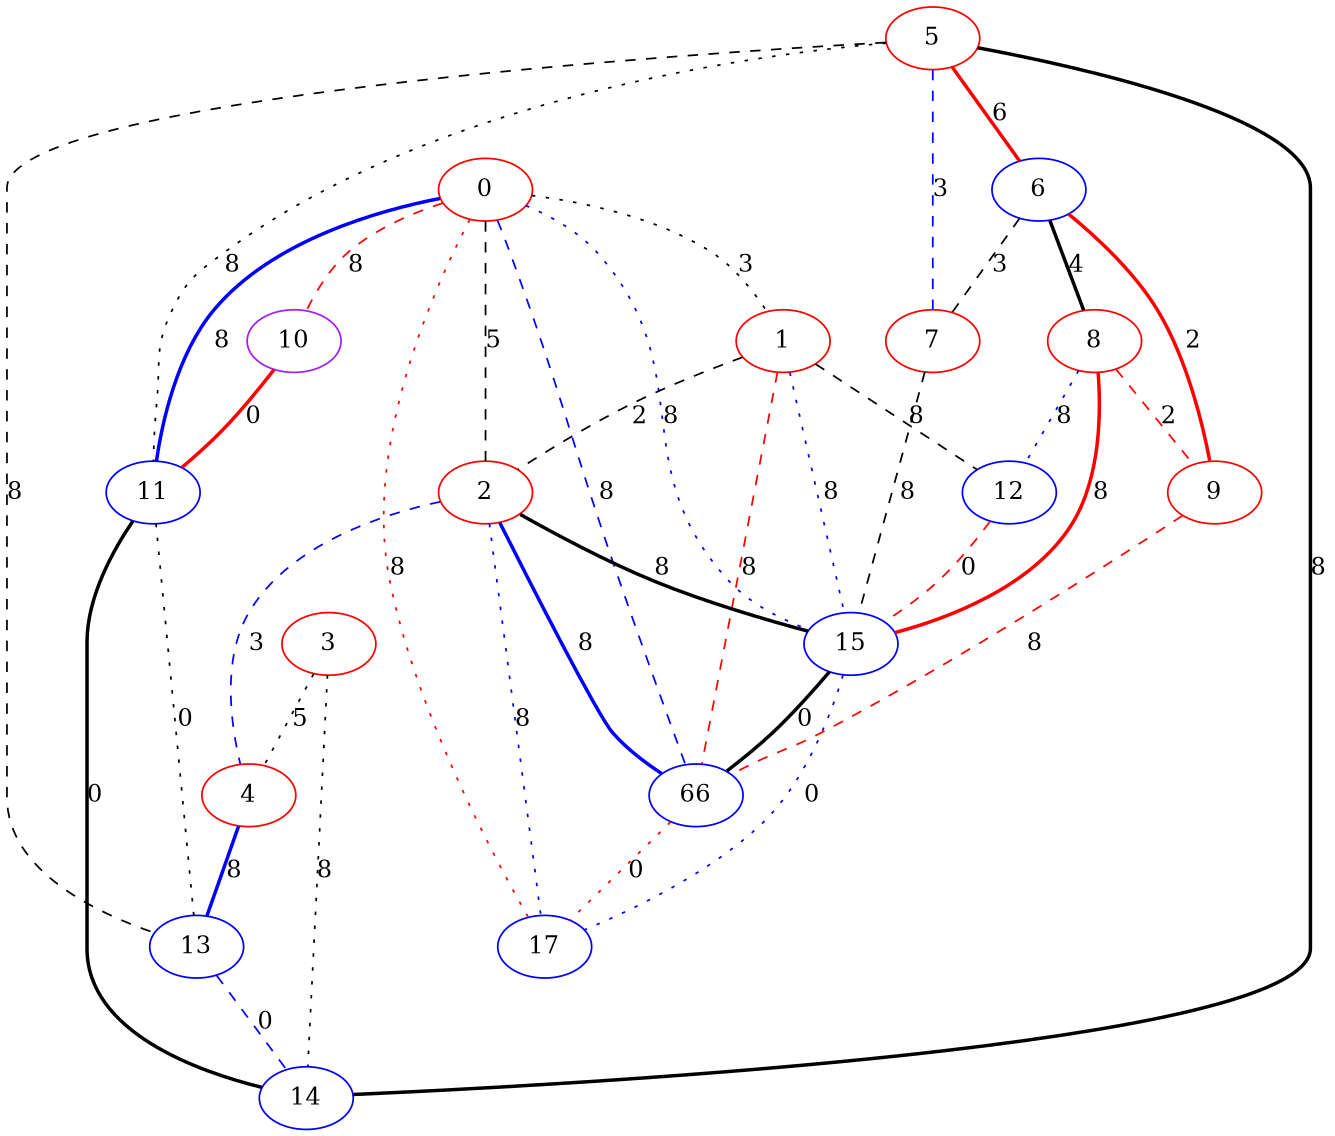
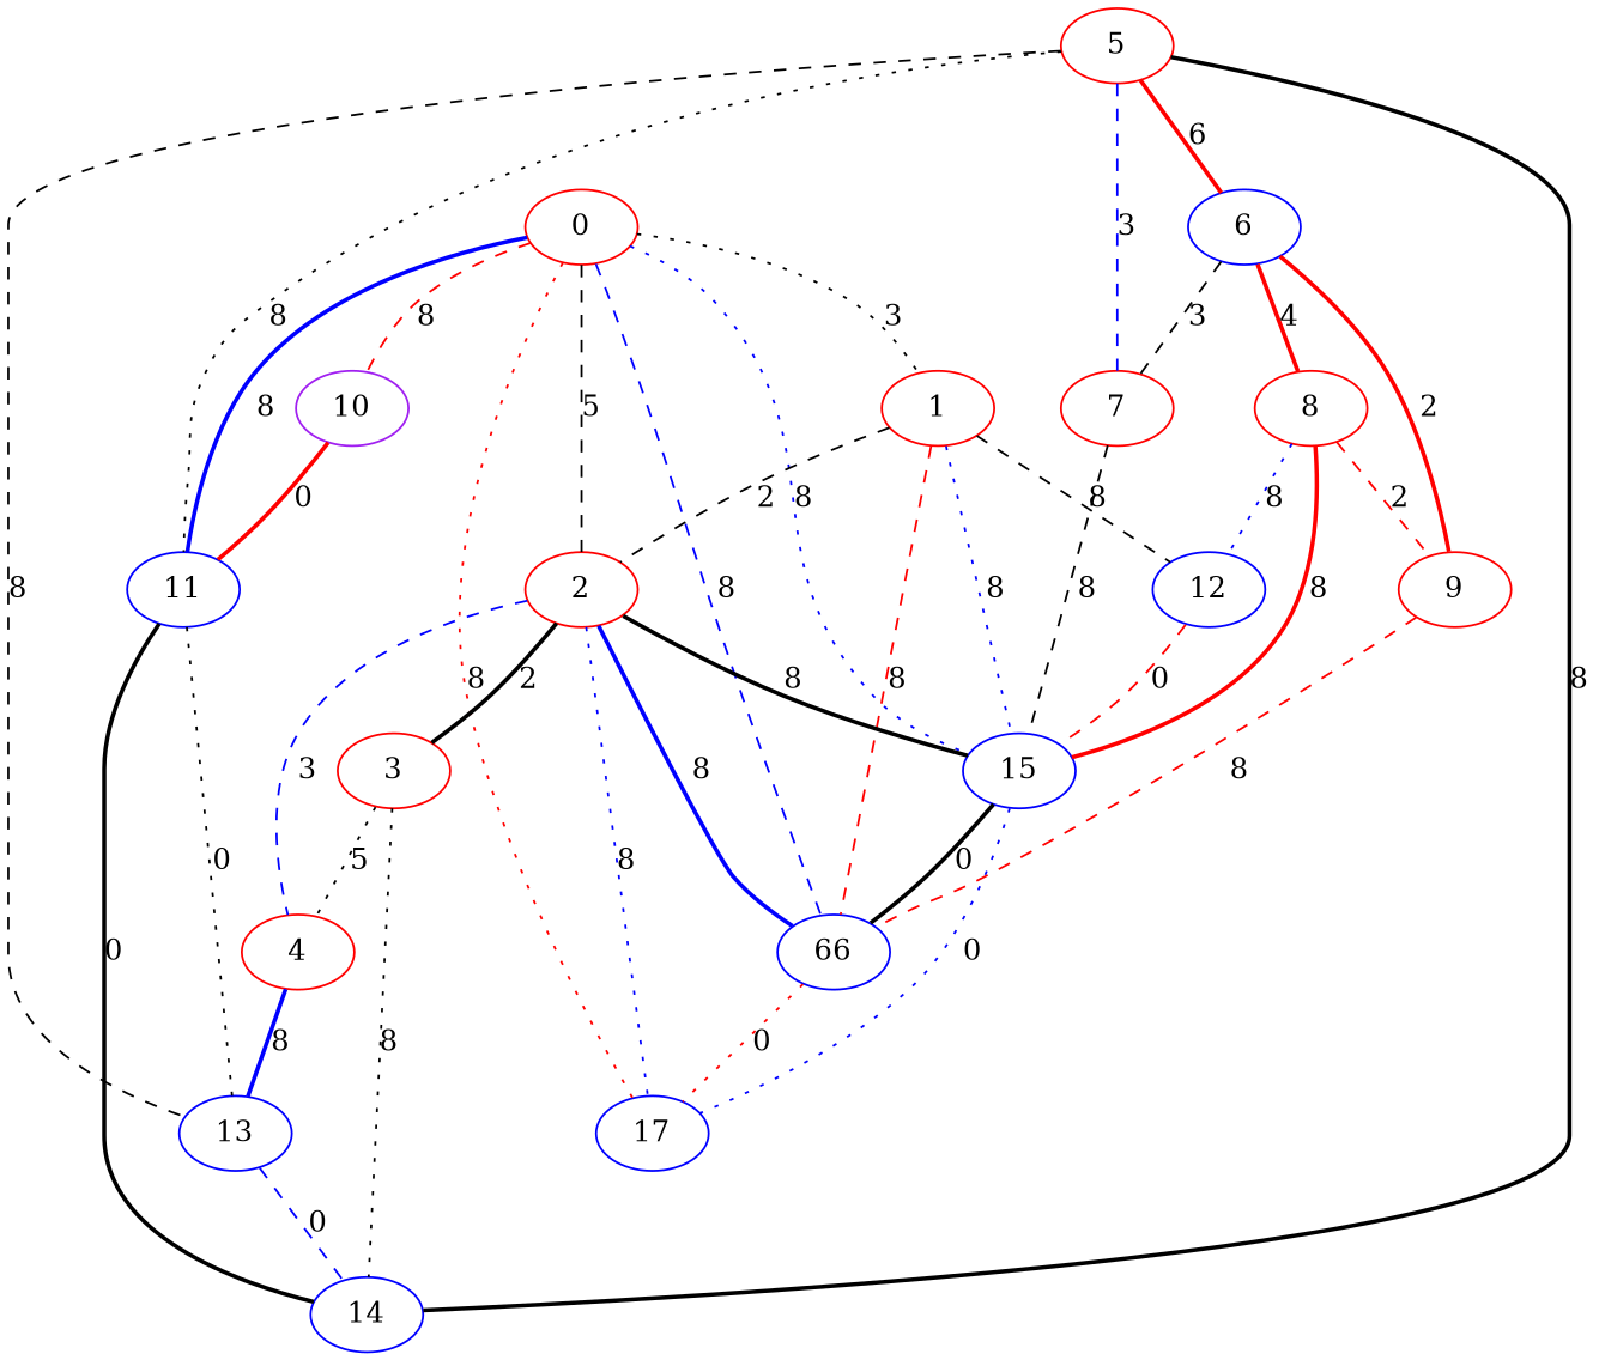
  graph {
    node [color=red weight=1]
    edge [color=black style=dashed]
    0
    1
    2
    10 [color=purple weight=4]
    11 [color=blue weight=3]
    15 [color=blue weight=3]
    n7 [color=blue label=66 weight=3]
    17 [color=blue weight=3]
    12 [color=blue weight=3]
    3
    4
    14 [color=blue weight=3]
    13 [color=blue weight=3]
    5
    6 [color=blue]
    7
    8
    9
    0 -- 1 [label=3 style=dotted]
    0 -- 2 [label=5]
    0 -- 10 [color=red label=8]
    0 -- 11 [color=blue label=8 style=bold]
    0 -- 15 [color=blue label=8 style=dotted]
    0 -- n7 [color=blue label=8]
    0 -- 17 [color=red label=8 style=dotted]
    1 -- 2 [label=2]
    1 -- 15 [color=blue label=8 style=dotted]
    1 -- n7 [color=red label=8]
    1 -- 12 [label=8]
    2 -- 15 [label=8 style=bold]
    2 -- n7 [color=blue label=8 style=bold]
    2 -- 17 [color=blue label=8 style=dotted]
+   2 -- 3 [label=2 style=bold]
    2 -- 4 [color=blue label=3]
    10 -- 11 [color=red label=0 style=bold]
    11 -- 14 [label=0 style=bold]
    11 -- 13 [label=0 style=dotted]
    15 -- n7 [label=0 style=bold]
    15 -- 17 [color=blue label=0 style=dotted]
    n7 -- 17 [color=red label=0 style=dotted]
    12 -- 15 [color=red label=0]
    3 -- 4 [label=5 style=dotted]
    3 -- 14 [label=8 style=dotted]
    4 -- 13 [color=blue label=8 style=bold]
    13 -- 14 [color=blue label=0]
    5 -- 11 [label=8 style=dotted]
    5 -- 14 [label=8 style=bold]
    5 -- 13 [label=8]
    5 -- 6 [color=red label=6 style=bold]
    5 -- 7 [color=blue label=3]
    6 -- 7 [label=3]
-   6 -- 8 [label=4 style=bold]
+   6 -- 8 [color=red label=4 style=bold]
    6 -- 9 [color=red label=2 style=bold]
    7 -- 15 [label=8]
    8 -- 15 [color=red label=8 style=bold]
    8 -- 12 [color=blue label=8 style=dotted]
    8 -- 9 [color=red label=2]
    9 -- n7 [color=red label=8]
  }
